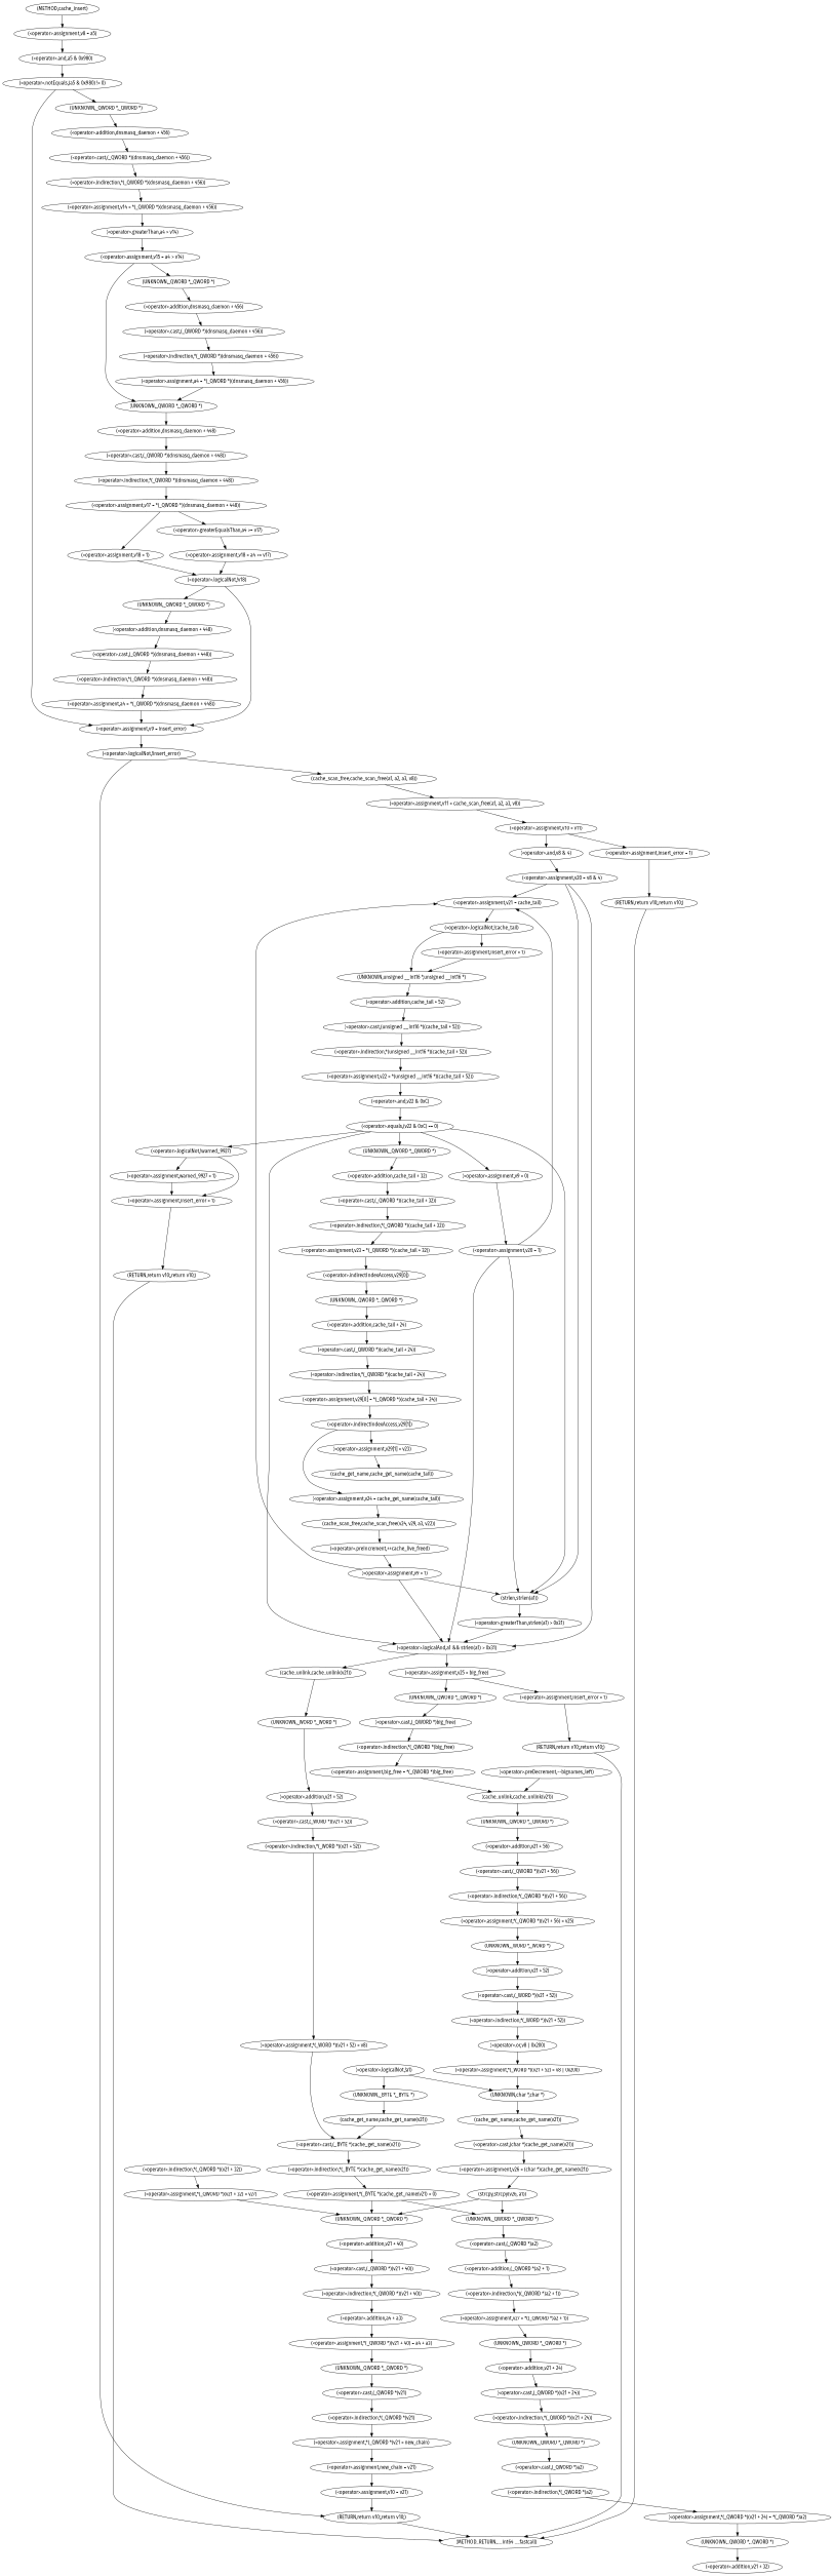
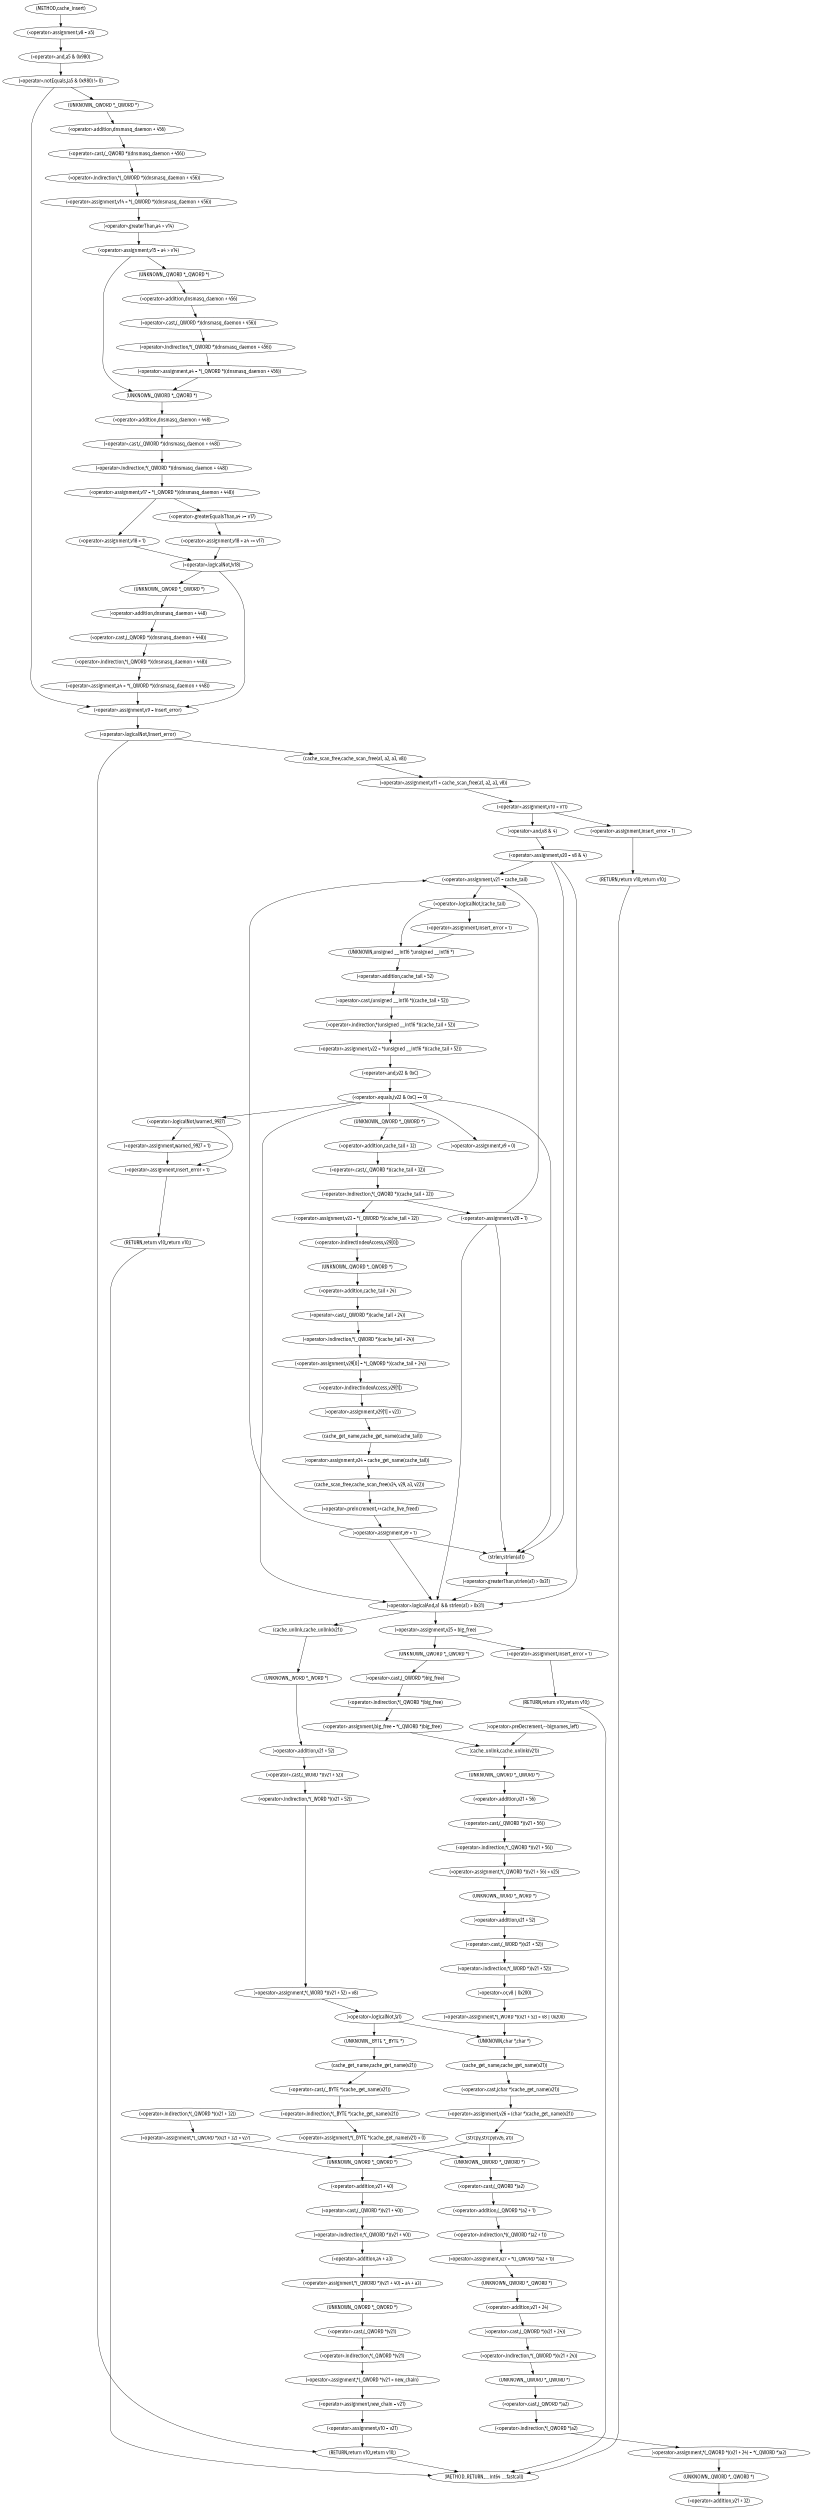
  digraph {
    fontname="Fira Sans"
    node [fontname="Fira Sans"]
    edge [fontname="Fira Sans"]
    n1 [label="(<operator>.assignment,v8 = a5)"]
    n2 [label="(<operator>.and,a5 & 0x980)"]
    n3 [label="(<operator>.notEquals,(a5 & 0x980) != 0)"]
    n4 [label="(UNKNOWN,_QWORD *,_QWORD *)"]
    n5 [label="(<operator>.assignment,v9 = insert_error)"]
    n6 [label="(<operator>.addition,dnsmasq_daemon + 456)"]
    n7 [label="(<operator>.logicalNot,!insert_error)"]
    n8 [label="(<operator>.assignment,v14 = *(_QWORD *)(dnsmasq_daemon + 456))"]
    n9 [label="(<operator>.greaterThan,a4 > v14)"]
    n10 [label="(<operator>.assignment,v15 = a4 > v14)"]
    n11 [label="(<operator>.indirection,*(_QWORD *)(dnsmasq_daemon + 456))"]
    n12 [label="(<operator>.cast,(_QWORD *)(dnsmasq_daemon + 456))"]
    n13 [label="(UNKNOWN,_QWORD *,_QWORD *)"]
    n14 [label="(UNKNOWN,_QWORD *,_QWORD *)"]
    n15 [label="(<operator>.addition,dnsmasq_daemon + 456)"]
    n16 [label="(<operator>.addition,dnsmasq_daemon + 448)"]
    n17 [label="(<operator>.assignment,a4 = *(_QWORD *)(dnsmasq_daemon + 456))"]
    n18 [label="(<operator>.indirection,*(_QWORD *)(dnsmasq_daemon + 456))"]
    n19 [label="(<operator>.cast,(_QWORD *)(dnsmasq_daemon + 456))"]
    n20 [label="(<operator>.assignment,v17 = *(_QWORD *)(dnsmasq_daemon + 448))"]
    n21 [label="(<operator>.greaterEqualsThan,a4 >= v17)"]
    n22 [label="(<operator>.assignment,v18 = 1)"]
    n23 [label="(<operator>.assignment,v18 = a4 >= v17)"]
    n24 [label="(<operator>.logicalNot,!v18)"]
    n25 [label="(<operator>.indirection,*(_QWORD *)(dnsmasq_daemon + 448))"]
    n26 [label="(<operator>.cast,(_QWORD *)(dnsmasq_daemon + 448))"]
    n27 [label="(UNKNOWN,_QWORD *,_QWORD *)"]
    n28 [label="(<operator>.addition,dnsmasq_daemon + 448)"]
    n29 [label="(<operator>.assignment,a4 = *(_QWORD *)(dnsmasq_daemon + 448))"]
    n30 [label="(<operator>.indirection,*(_QWORD *)(dnsmasq_daemon + 448))"]
    n31 [label="(<operator>.cast,(_QWORD *)(dnsmasq_daemon + 448))"]
    n32 [label="(cache_scan_free,cache_scan_free(a1, a2, a3, v8))"]
    n33 [label="(RETURN,return v10;,return v10;)"]
    n34 [label="(<operator>.assignment,v11 = cache_scan_free(a1, a2, a3, v8))"]
    n35 [label="(METHOD_RETURN,__int64 __fastcall)"]
    n36 [label="(<operator>.assignment,v10 = v11)"]
    n37 [label="(<operator>.assignment,insert_error = 1)"]
    n38 [label="(<operator>.and,v8 & 4)"]
    n39 [label="(RETURN,return v10;,return v10;)"]
    n40 [label="(<operator>.assignment,v20 = v8 & 4)"]
    n41 [label="(<operator>.assignment,v21 = cache_tail)"]
    n42 [label="(<operator>.logicalAnd,a1 && strlen(a1) > 0x31)"]
    n43 [label="(strlen,strlen(a1))"]
    n44 [label="(<operator>.logicalNot,!cache_tail)"]
    n45 [label="(<operator>.assignment,v25 = big_free)"]
    n46 [label="(cache_unlink,cache_unlink(v21))"]
    n47 [label="(<operator>.greaterThan,strlen(a1) > 0x31)"]
    n48 [label="(<operator>.assignment,insert_error = 1)"]
    n49 [label="(UNKNOWN,unsigned __int16 *,unsigned __int16 *)"]
    n50 [label="(<operator>.addition,cache_tail + 52)"]
    n51 [label="(<operator>.assignment,v22 = *(unsigned __int16 *)(cache_tail + 52))"]
    n52 [label="(<operator>.and,v22 & 0xC)"]
    n53 [label="(<operator>.equals,(v22 & 0xC) == 0)"]
    n54 [label="(<operator>.indirection,*(unsigned __int16 *)(cache_tail + 52))"]
    n55 [label="(<operator>.cast,(unsigned __int16 *)(cache_tail + 52))"]
    n56 [label="(<operator>.logicalNot,!warned_9927)"]
    n57 [label="(UNKNOWN,_QWORD *,_QWORD *)"]
    n58 [label="(<operator>.assignment,v9 = 0)"]
    n59 [label="(<operator>.assignment,warned_9927 = 1)"]
    n60 [label="(<operator>.assignment,insert_error = 1)"]
    n61 [label="(<operator>.addition,cache_tail + 32)"]
    n62 [label="(<operator>.assignment,v20 = 1)"]
    n63 [label="(RETURN,return v10;,return v10;)"]
    n64 [label="(<operator>.assignment,v23 = *(_QWORD *)(cache_tail + 32))"]
    n65 [label="(<operator>.indirectIndexAccess,v29[0])"]
    n66 [label="(UNKNOWN,_QWORD *,_QWORD *)"]
    n67 [label="(<operator>.indirection,*(_QWORD *)(cache_tail + 32))"]
    n68 [label="(<operator>.cast,(_QWORD *)(cache_tail + 32))"]
    n69 [label="(<operator>.assignment,v29[0] = *(_QWORD *)(cache_tail + 24))"]
    n70 [label="(<operator>.indirectIndexAccess,v29[1])"]
    n71 [label="(<operator>.assignment,v29[1] = v23)"]
    n72 [label="(<operator>.addition,cache_tail + 24)"]
    n73 [label="(<operator>.indirection,*(_QWORD *)(cache_tail + 24))"]
    n74 [label="(<operator>.cast,(_QWORD *)(cache_tail + 24))"]
    n75 [label="(cache_get_name,cache_get_name(cache_tail))"]
    n76 [label="(<operator>.assignment,v24 = cache_get_name(cache_tail))"]
    n77 [label="(cache_scan_free,cache_scan_free(v24, v29, a3, v22))"]
    n78 [label="(<operator>.preIncrement,++cache_live_freed)"]
    n79 [label="(<operator>.assignment,v9 = 1)"]
    n80 [label="(UNKNOWN,_QWORD *,_QWORD *)"]
    n81 [label="(<operator>.assignment,insert_error = 1)"]
    n82 [label="(UNKNOWN,_WORD *,_WORD *)"]
    n83 [label="(<operator>.cast,(_QWORD *)big_free)"]
    n84 [label="(RETURN,return v10;,return v10;)"]
    n85 [label="(<operator>.assignment,big_free = *(_QWORD *)big_free)"]
    n86 [label="(cache_unlink,cache_unlink(v21))"]
    n87 [label="(UNKNOWN,_QWORD *,_QWORD *)"]
    n88 [label="(<operator>.indirection,*(_QWORD *)big_free)"]
    n89 [label="(<operator>.preDecrement,--bignames_left)"]
    n90 [label="(<operator>.addition,v21 + 56)"]
    n91 [label="(<operator>.assignment,*(_QWORD *)(v21 + 56) = v25)"]
    n92 [label="(UNKNOWN,_WORD *,_WORD *)"]
    n93 [label="(<operator>.addition,v21 + 52)"]
    n94 [label="(<operator>.indirection,*(_QWORD *)(v21 + 56))"]
    n95 [label="(<operator>.cast,(_QWORD *)(v21 + 56))"]
    n96 [label="(<operator>.assignment,*(_WORD *)(v21 + 52) = v8 | 0x200)"]
    n97 [label="(UNKNOWN,char *,char *)"]
    n98 [label="(cache_get_name,cache_get_name(v21))"]
    n99 [label="(<operator>.indirection,*(_WORD *)(v21 + 52))"]
    n100 [label="(<operator>.or,v8 | 0x200)"]
    n101 [label="(<operator>.cast,(_WORD *)(v21 + 52))"]
    n102 [label="(<operator>.addition,v21 + 52)"]
    n103 [label="(<operator>.assignment,*(_WORD *)(v21 + 52) = v8)"]
    n104 [label="(<operator>.logicalNot,!a1)"]
    n105 [label="(UNKNOWN,_BYTE *,_BYTE *)"]
    n106 [label="(<operator>.indirection,*(_WORD *)(v21 + 52))"]
    n107 [label="(<operator>.cast,(_WORD *)(v21 + 52))"]
    n108 [label="(cache_get_name,cache_get_name(v21))"]
    n109 [label="(<operator>.assignment,*(_BYTE *)cache_get_name(v21) = 0)"]
    n110 [label="(UNKNOWN,_QWORD *,_QWORD *)"]
    n111 [label="(UNKNOWN,_QWORD *,_QWORD *)"]
    n112 [label="(<operator>.cast,(_QWORD *)a2)"]
    n113 [label="(<operator>.addition,v21 + 40)"]
    n114 [label="(<operator>.indirection,*(_BYTE *)cache_get_name(v21))"]
    n115 [label="(<operator>.cast,(_BYTE *)cache_get_name(v21))"]
    n116 [label="(<operator>.assignment,v26 = (char *)cache_get_name(v21))"]
    n117 [label="(strcpy,strcpy(v26, a1))"]
    n118 [label="(<operator>.cast,(char *)cache_get_name(v21))"]
    n119 [label="(<operator>.assignment,v27 = *((_QWORD *)a2 + 1))"]
    n120 [label="(UNKNOWN,_QWORD *,_QWORD *)"]
    n121 [label="(<operator>.addition,v21 + 24)"]
    n122 [label="(<operator>.indirection,*((_QWORD *)a2 + 1))"]
    n123 [label="(<operator>.addition,(_QWORD *)a2 + 1)"]
    n124 [label="(<operator>.assignment,*(_QWORD *)(v21 + 24) = *(_QWORD *)a2)"]
    n125 [label="(UNKNOWN,_QWORD *,_QWORD *)"]
    n126 [label="(<operator>.addition,v21 + 32)"]
    n127 [label="(<operator>.indirection,*(_QWORD *)(v21 + 24))"]
    n128 [label="(UNKNOWN,_QWORD *,_QWORD *)"]
    n129 [label="(<operator>.cast,(_QWORD *)a2)"]
    n130 [label="(<operator>.cast,(_QWORD *)(v21 + 24))"]
    n131 [label="(<operator>.indirection,*(_QWORD *)a2)"]
    n132 [label="(<operator>.assignment,*(_QWORD *)(v21 + 32) = v27)"]
    n133 [label="(<operator>.indirection,*(_QWORD *)(v21 + 32))"]
    n134 [label="(<operator>.assignment,*(_QWORD *)(v21 + 40) = a4 + a3)"]
    n135 [label="(UNKNOWN,_QWORD *,_QWORD *)"]
    n136 [label="(<operator>.cast,(_QWORD *)v21)"]
    n137 [label="(<operator>.indirection,*(_QWORD *)(v21 + 40))"]
    n138 [label="(<operator>.addition,a4 + a3)"]
    n139 [label="(<operator>.cast,(_QWORD *)(v21 + 40))"]
    n140 [label="(<operator>.assignment,*(_QWORD *)v21 = new_chain)"]
    n141 [label="(<operator>.assignment,new_chain = v21)"]
    n142 [label="(<operator>.assignment,v10 = v21)"]
    n143 [label="(<operator>.indirection,*(_QWORD *)v21)"]
    n144 [label="(METHOD,cache_insert)"]
    n1 -> n2
    n2 -> n3
    n3 -> n4
    n3 -> n5
    n4 -> n6
    n5 -> n7
    n6 -> n12
    n7 -> n32
    n7 -> n33
    n8 -> n9
    n9 -> n10
    n10 -> n13
    n10 -> n14
    n11 -> n8
    n12 -> n11
    n13 -> n15
    n14 -> n16
    n15 -> n19
    n16 -> n26
    n17 -> n14
    n18 -> n17
    n19 -> n18
    n20 -> n21
    n20 -> n22
    n21 -> n23
    n22 -> n24
    n23 -> n24
    n24 -> n5
    n24 -> n27
    n25 -> n20
    n26 -> n25
    n27 -> n28
    n28 -> n31
    n29 -> n5
    n30 -> n29
    n31 -> n30
    n32 -> n34
    n33 -> n35
    n34 -> n36
    n36 -> n37
    n36 -> n38
    n37 -> n39
    n38 -> n40
    n39 -> n35
    n40 -> n41
    n40 -> n42
    n40 -> n43
    n41 -> n44
    n42 -> n45
    n42 -> n46
    n43 -> n47
    n44 -> n48
    n44 -> n49
    n45 -> n80
    n45 -> n81
    n46 -> n82
    n47 -> n42
    n48 -> n49
    n49 -> n50
    n50 -> n55
    n51 -> n52
    n52 -> n53
    n53 -> n42
    n53 -> n43
    n53 -> n56
    n53 -> n57
    n53 -> n58
    n54 -> n51
    n55 -> n54
    n56 -> n59
    n56 -> n60
    n57 -> n61
-   n58 -> n62
+   n67 -> n62
    n59 -> n60
    n60 -> n63
    n61 -> n68
    n62 -> n41
    n62 -> n42
    n62 -> n43
    n63 -> n35
    n64 -> n65
    n65 -> n66
    n66 -> n72
    n67 -> n64
    n68 -> n67
    n69 -> n70
    n70 -> n71
    n71 -> n75
    n72 -> n74
    n73 -> n69
    n74 -> n73
-   n70 -> n76
+   n75 -> n76
    n76 -> n77
    n77 -> n78
    n78 -> n79
    n79 -> n41
    n79 -> n42
    n79 -> n43
    n80 -> n83
    n81 -> n84
    n82 -> n102
    n83 -> n88
    n84 -> n35
    n85 -> n86
    n86 -> n87
    n87 -> n90
    n88 -> n85
    n89 -> n86
    n90 -> n95
    n91 -> n92
    n92 -> n93
    n93 -> n101
    n94 -> n91
    n95 -> n94
    n96 -> n97
    n97 -> n98
    n98 -> n118
    n99 -> n100
    n100 -> n96
    n101 -> n99
    n102 -> n107
-   n103 -> n115
+   n103 -> n104
    n104 -> n97
    n104 -> n105
    n105 -> n108
    n106 -> n103
    n107 -> n106
    n108 -> n115
    n109 -> n110
    n109 -> n111
    n110 -> n112
    n111 -> n113
    n112 -> n123
    n113 -> n139
    n114 -> n109
    n115 -> n114
    n116 -> n117
    n117 -> n110
    n117 -> n111
    n118 -> n116
    n119 -> n120
    n120 -> n121
    n121 -> n130
    n122 -> n119
    n123 -> n122
    n124 -> n125
    n125 -> n126
    n127 -> n128
    n128 -> n129
    n129 -> n131
    n130 -> n127
    n131 -> n124
    n132 -> n111
    n133 -> n132
    n134 -> n135
    n135 -> n136
    n136 -> n143
    n137 -> n138
    n138 -> n134
    n139 -> n137
    n140 -> n141
    n141 -> n142
    n142 -> n33
    n143 -> n140
    n144 -> n1
  }
